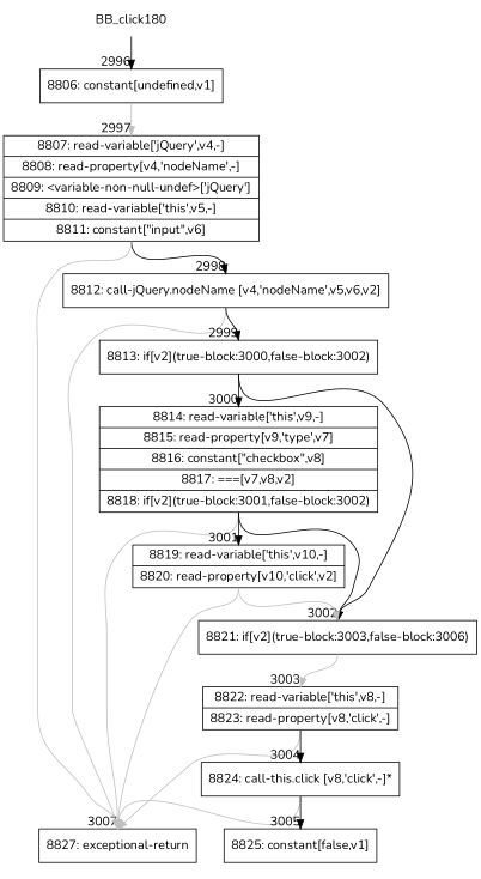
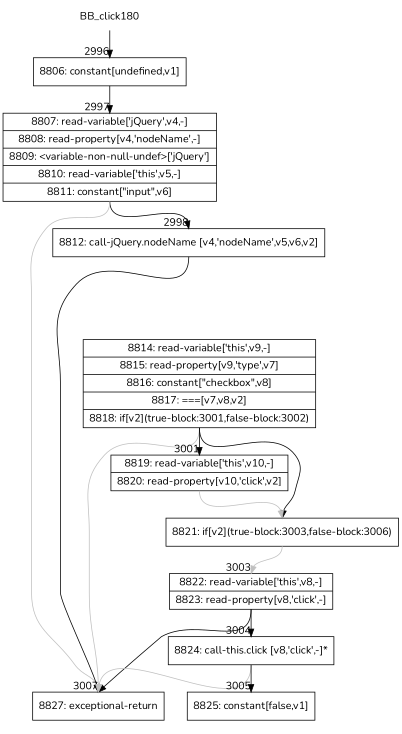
  digraph {
    fontname=Nunito
    rankdir=TD
    node [fontname=Nunito shape=record]
    edge [fontname=Nunito headport=n tailport=s]
    n1 [label=BB_click180 shape=none]
    n2 [label="{8806: constant[undefined,v1]}"]
    n3 [label="{8807: read-variable['jQuery',v4,-]|8808: read-property[v4,'nodeName',-]|8809: \<variable-non-null-undef\>['jQuery']|8810: read-variable['this',v5,-]|8811: constant[\"input\",v6]}"]
    n4 [label="{8812: call-jQuery.nodeName [v4,'nodeName',v5,v6,v2]}"]
    n5 [label="{8827: exceptional-return}"]
-   n6 [label="{8813: if[v2](true-block:3000,false-block:3002)}"]
    n7 [label="{8821: if[v2](true-block:3003,false-block:3006)}"]
    n8 [label="{8814: read-variable['this',v9,-]|8815: read-property[v9,'type',v7]|8816: constant[\"checkbox\",v8]|8817: ===[v7,v8,v2]|8818: if[v2](true-block:3001,false-block:3002)}"]
    n9 [label="{8822: read-variable['this',v8,-]|8823: read-property[v8,'click',-]}"]
    n10 [label="{8819: read-variable['this',v10,-]|8820: read-property[v10,'click',v2]}"]
    n11 [label="{8824: call-this.click [v8,'click',-]*}"]
    n12 [label="{8825: constant[false,v1]}"]
    n1 -> n2 [headlabel="    2996"]
-   n2 -> n3 [headlabel="      2997" color=gray]
+   n2 -> n3 [headlabel="      2997"]
    n3 -> n4 [headlabel="      2998"]
    n3 -> n5 [color=gray headlabel="      3007"]
-   n4 -> n5 [color=gray]
-   n4 -> n6 [headlabel="      2999"]
-   n6 -> n7 [headlabel="      3002"]
-   n6 -> n8 [headlabel="      3000"]
+   n4 -> n5 [color=black]
    n7 -> n9 [color=gray headlabel="      3003"]
    n8 -> n5 [color=gray]
    n8 -> n7
    n8 -> n10 [headlabel="      3001"]
-   n9 -> n5 [color=gray]
+   n9 -> n5 [color=black]
    n9 -> n11 [headlabel="      3004"]
-   n10 -> n5 [color=gray]
    n10 -> n7 [color=gray]
    n11 -> n5 [color=gray]
    n11 -> n12 [headlabel="      3005"]
  }
